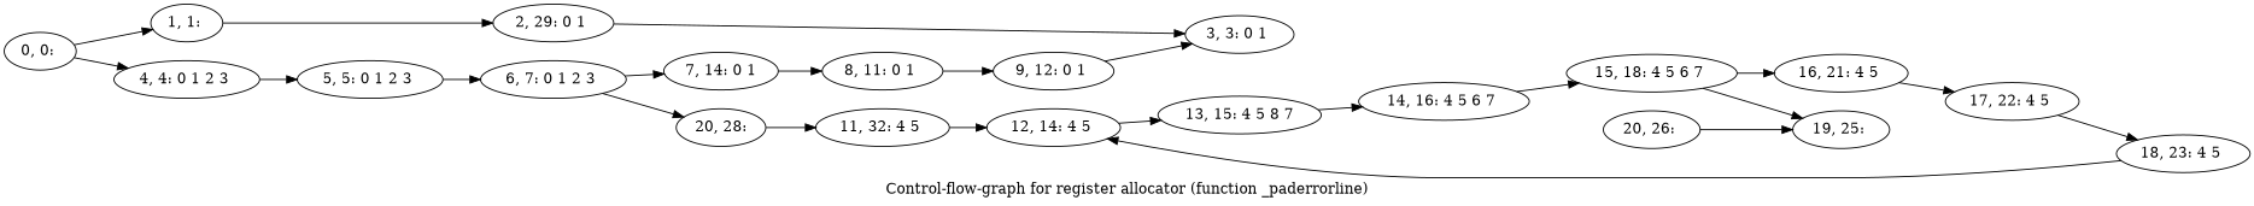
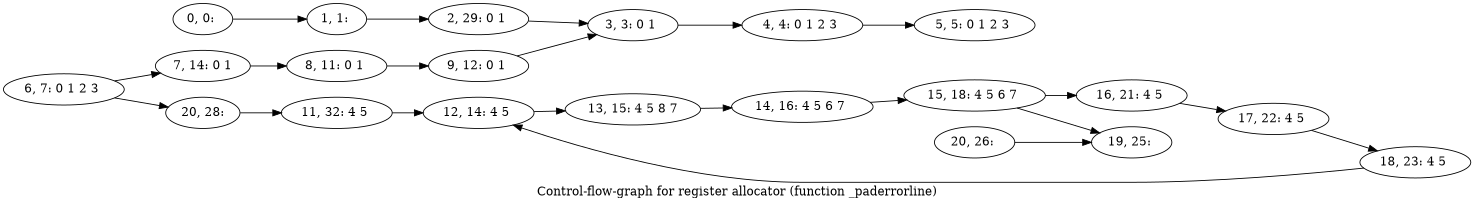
  digraph {
    label="Control-flow-graph for register allocator (function _paderrorline)"
    rankdir=LR
    n1 [label="0, 0: "]
    n2 [label="1, 1: "]
    n3 [label="2, 29: 0 1 "]
    n4 [label="3, 3: 0 1 "]
    n5 [label="4, 4: 0 1 2 3 "]
    n6 [label="5, 5: 0 1 2 3 "]
    n7 [label="6, 7: 0 1 2 3 "]
    n8 [label="7, 14: 0 1"]
    n9 [label="20, 28:"]
    n10 [label="8, 11: 0 1 "]
    n11 [label="11, 32: 4 5 "]
    n12 [label="9, 12: 0 1 "]
    n13 [label="12, 14: 4 5 "]
    n14 [label="13, 15: 4 5 8 7"]
    n15 [label="14, 16: 4 5 6 7 "]
    n16 [label="15, 18: 4 5 6 7 "]
    n17 [label="16, 21: 4 5 "]
    n18 [label="19, 25: "]
    n19 [label="17, 22: 4 5 "]
    n20 [label="18, 23: 4 5 "]
    n21 [label="20, 26: "]
    n1 -> n2
    n2 -> n3
    n3 -> n4
-   n1 -> n5
+   n4 -> n5
    n5 -> n6
-   n6 -> n7
    n7 -> n8
    n7 -> n9
    n8 -> n10
    n9 -> n11
    n10 -> n12
    n11 -> n13
    n12 -> n4
    n13 -> n14
    n14 -> n15
    n15 -> n16
    n16 -> n17
    n16 -> n18
    n17 -> n19
    n19 -> n20
    n20 -> n13
    n21 -> n18
  }
